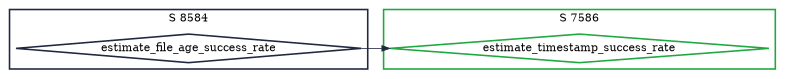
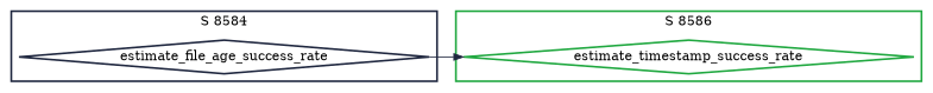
  digraph {
    rankdir=LR
    node [shape=diamond style=bold]
    n1 [color="#20A840" label=estimate_timestamp_success_rate]
    n2 [color="#202840" label=estimate_file_age_success_rate]
    subgraph cluster_1 {
      color="#20A840"
-     label="S 7586"
+     label="S 8586"
      style=bold
      n1
    }
    subgraph cluster_2 {
      color="#202840"
      label="S 8584"
      style=bold
      n2
    }
    n2 -> n1 [color="#202840"]
  }
